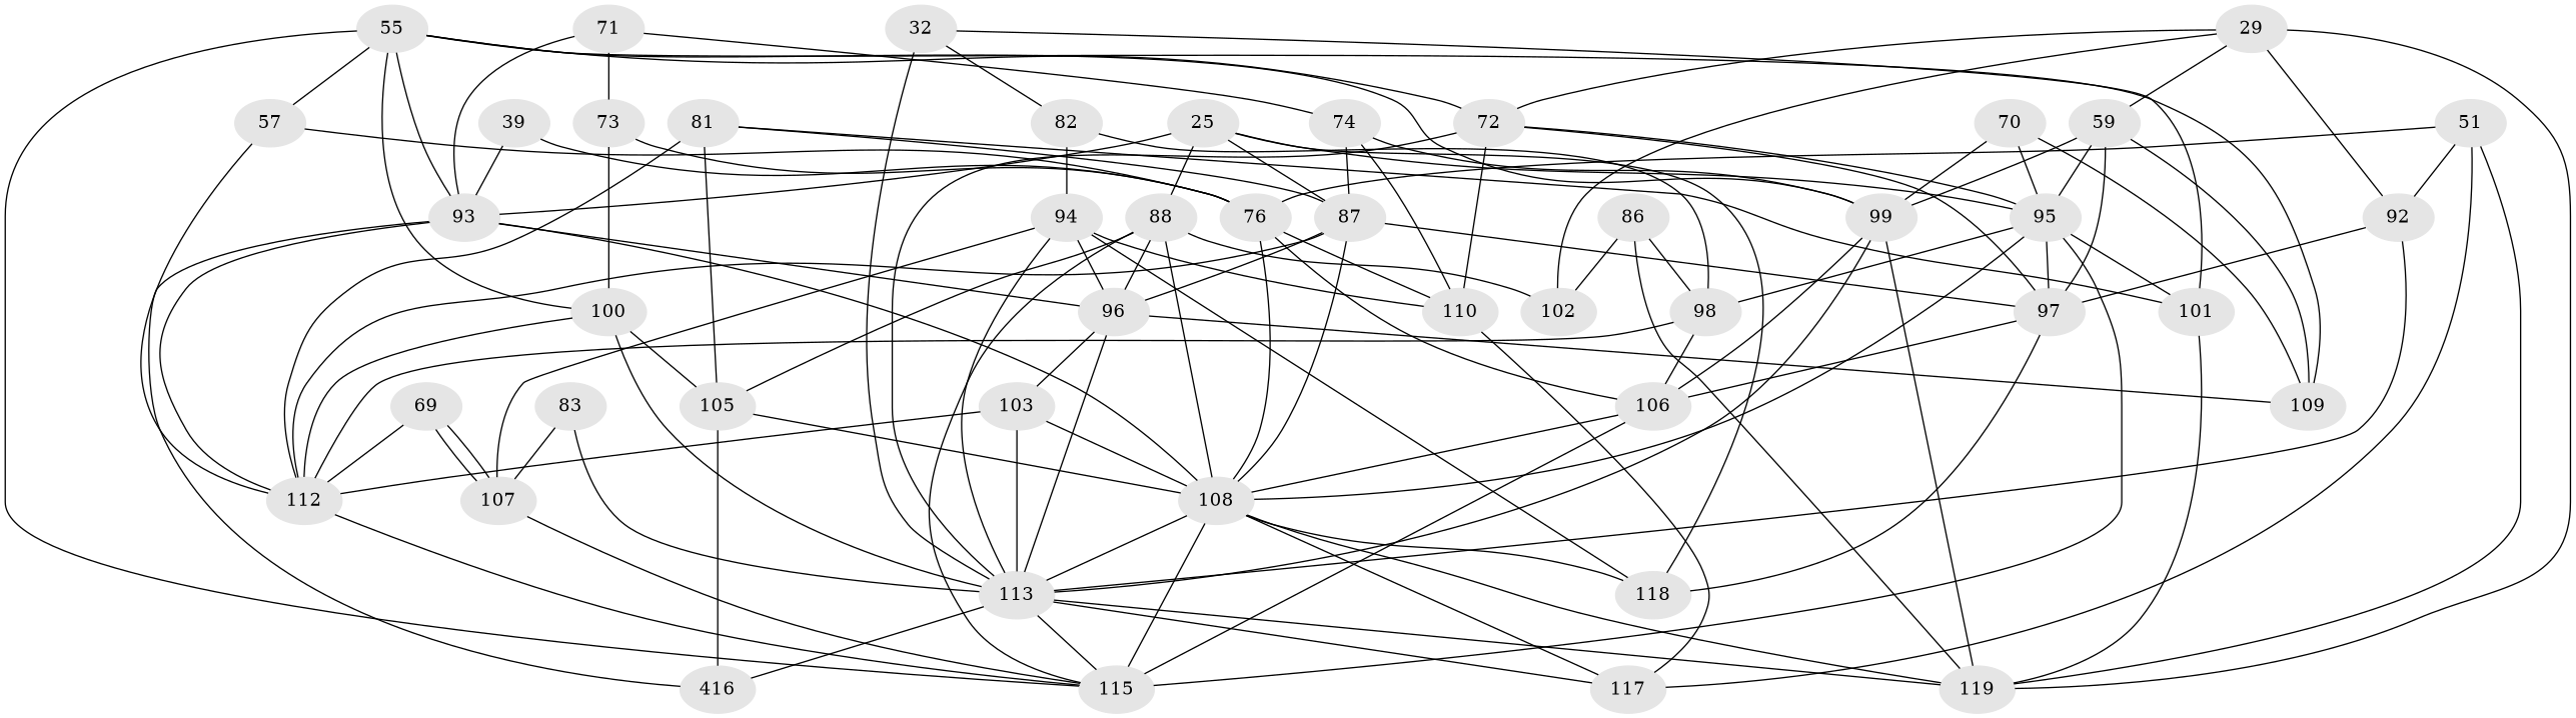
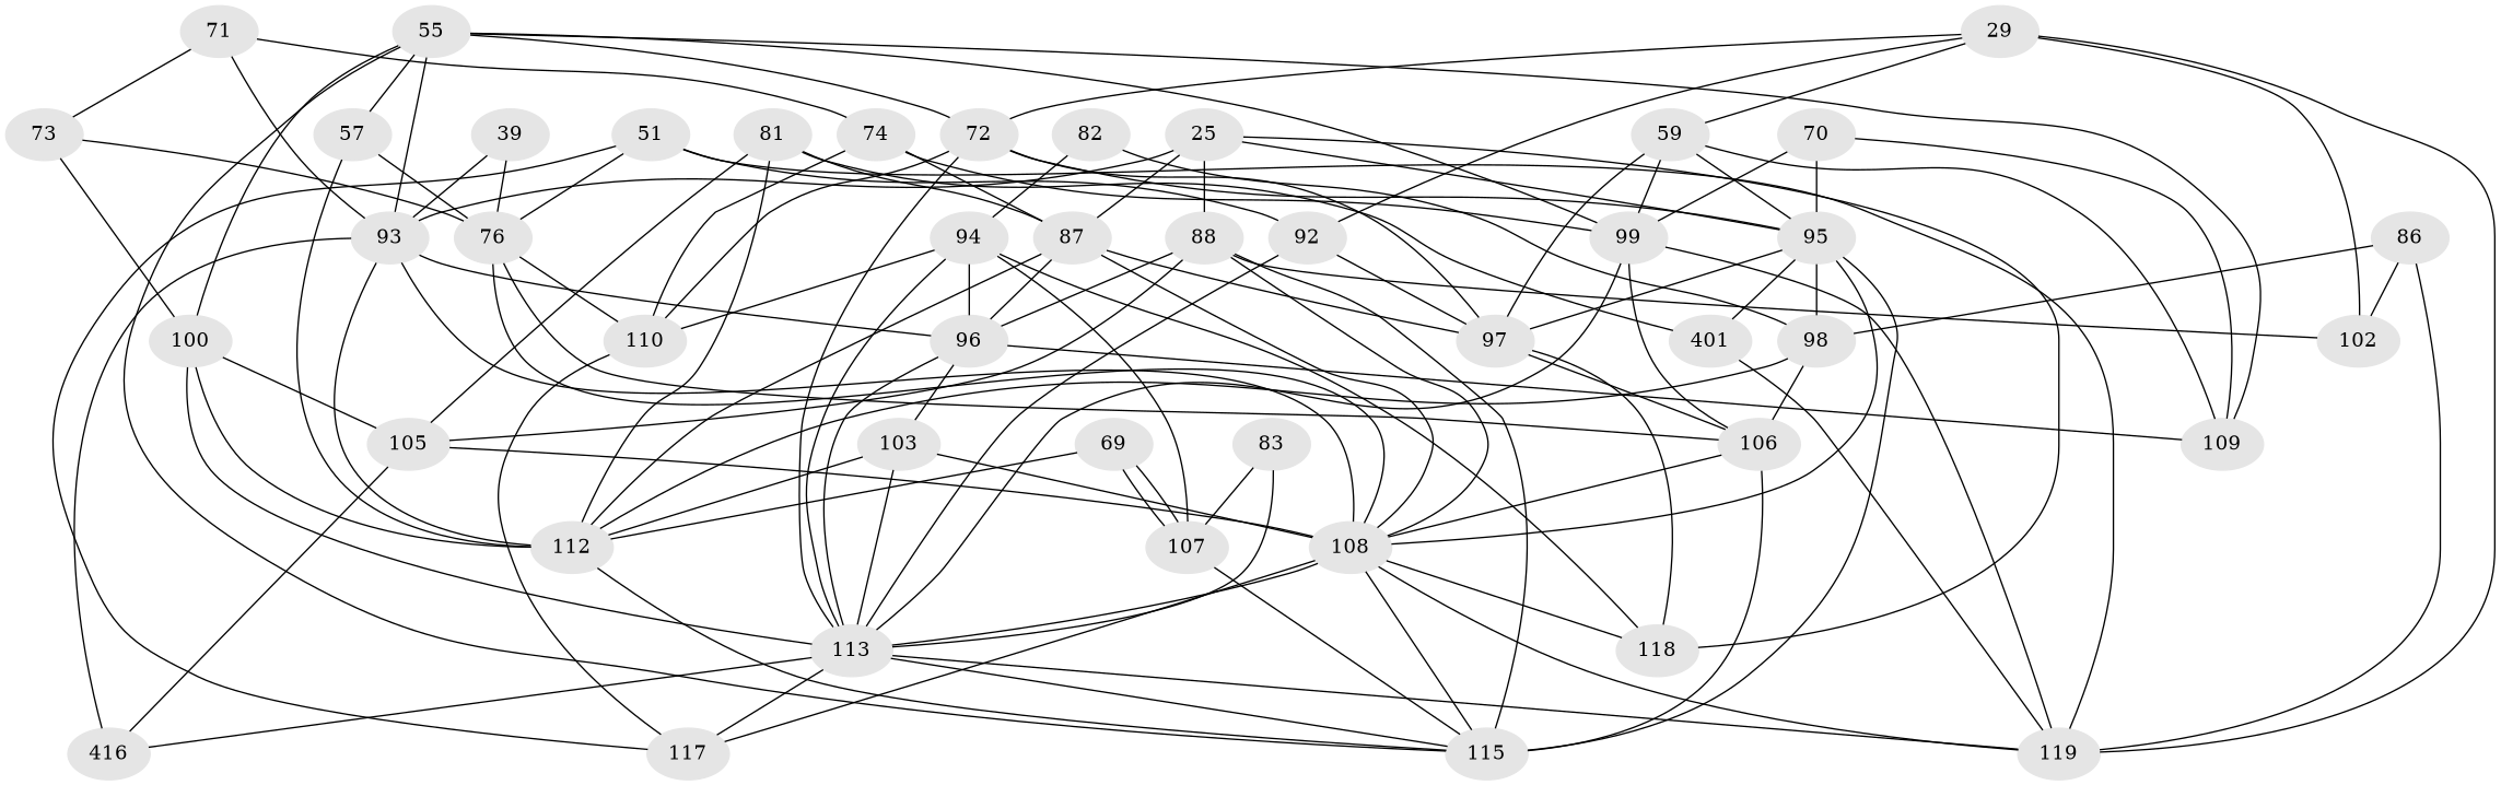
  graph {
    node [color=gray90 style=filled]
    87 [super="+23+6"]
    112 [super="+91"]
    97 [super="+19+90"]
    108 [super="+35+83+48+46"]
    96 [super="+27+54+56"]
    25
    88 [super="+84"]
    93 [super="+89+80"]
    95 [super="+8+66+45"]
    118 [super="+114"]
    102 [super="+18"]
    115 [super="+9+60"]
    105 [super="+78"]
    n14 [label=416]
-   101 [super="+68"]
+   101 [super="+68" label=401]
    98
    59 [super="+28+24"]
    99 [super="+38"]
    109 [super="+53"]
    29
    72 [super="+52"]
    92
    119 [super="+44+111"]
    113 [super="+26+21+61+85"]
    110
-   32
    82
    94 [super="+4+40"]
    117
    76 [super="+58"]
    106 [super="+7+22+104"]
    39
    51
    55 [super="+30+36"]
    57 [super="+47"]
    100 [super="+20+49"]
    n37 [label=83]
    107
    69
    70 [super="+3"]
    73 [super="+67+65"]
    71
    74 [super="+11"]
    81
    86
    103 [super="+41+77"]
    87 -- 112
    87 -- 97
    87 -- 108 [weight=2]
    87 -- 96
    112 -- 115
    97 -- 118 [weight=2]
    97 -- 106 [weight=2]
    108 -- 118 [weight=2]
    108 -- 115
    108 -- 119
    108 -- 113 [weight=2]
    108 -- 117
    96 -- 109
    96 -- 113 [weight=2]
    96 -- 103
    25 -- 87
    25 -- 88 [weight=2]
    25 -- 93
    25 -- 95
    25 -- 118
    88 -- 108 [weight=2]
    88 -- 96
    88 -- 102
    88 -- 115
    88 -- 105
    93 -- 112
    93 -- 108 [weight=4]
    93 -- 96
    93 -- n14
    95 -- 97
    95 -- 108
    95 -- 115 [weight=3]
    95 -- 101
    95 -- 98
    105 -- 108 [weight=3]
    105 -- n14
    101 -- 119
    98 -- 112
    98 -- 106
    59 -- 97 [weight=2]
    59 -- 95
    59 -- 99
    59 -- 109
    99 -- 119
    99 -- 113
    99 -- 106 [weight=2]
    29 -- 102
    29 -- 59
    29 -- 72
    29 -- 92
    29 -- 119 [weight=2]
    72 -- 97
    72 -- 95
    72 -- 113 [weight=3]
    72 -- 110
    92 -- 97
    92 -- 113
    113 -- 115 [weight=2]
    113 -- n14
    113 -- 119 [weight=2]
    113 -- 117
    110 -- 117
-   32 -- 101 [weight=2]
-   32 -- 113 [weight=3]
-   32 -- 82
    82 -- 98
    82 -- 94
    94 -- 96 [weight=2]
    94 -- 118
    94 -- 113 [weight=2]
    94 -- 110
    94 -- 107
    76 -- 108
    76 -- 110
    76 -- 106
    106 -- 108
    106 -- 115 [weight=2]
    39 -- 93
    39 -- 76
    51 -- 92
    51 -- 119
    51 -- 117
    51 -- 76
    55 -- 93
    55 -- 115
    55 -- 99
    55 -- 109
    55 -- 72
    55 -- 57
    55 -- 100
    57 -- 112
    57 -- 76 [weight=2]
    100 -- 112 [weight=2]
    100 -- 105 [weight=2]
    100 -- 113
    n37 -- 113
    n37 -- 107
    107 -- 115
    69 -- 112
    69 -- 107
    69 -- 107
    70 -- 95 [weight=2]
    70 -- 99
    70 -- 109 [weight=2]
    73 -- 76
    73 -- 100 [weight=2]
    71 -- 93
    71 -- 73
    71 -- 74
    74 -- 87
    74 -- 99 [weight=2]
    74 -- 110
    81 -- 87 [weight=2]
    81 -- 112
    81 -- 105
    81 -- 101
    86 -- 102
    86 -- 98
    86 -- 119
    103 -- 112 [weight=2]
    103 -- 108 [weight=3]
    103 -- 113
  }
